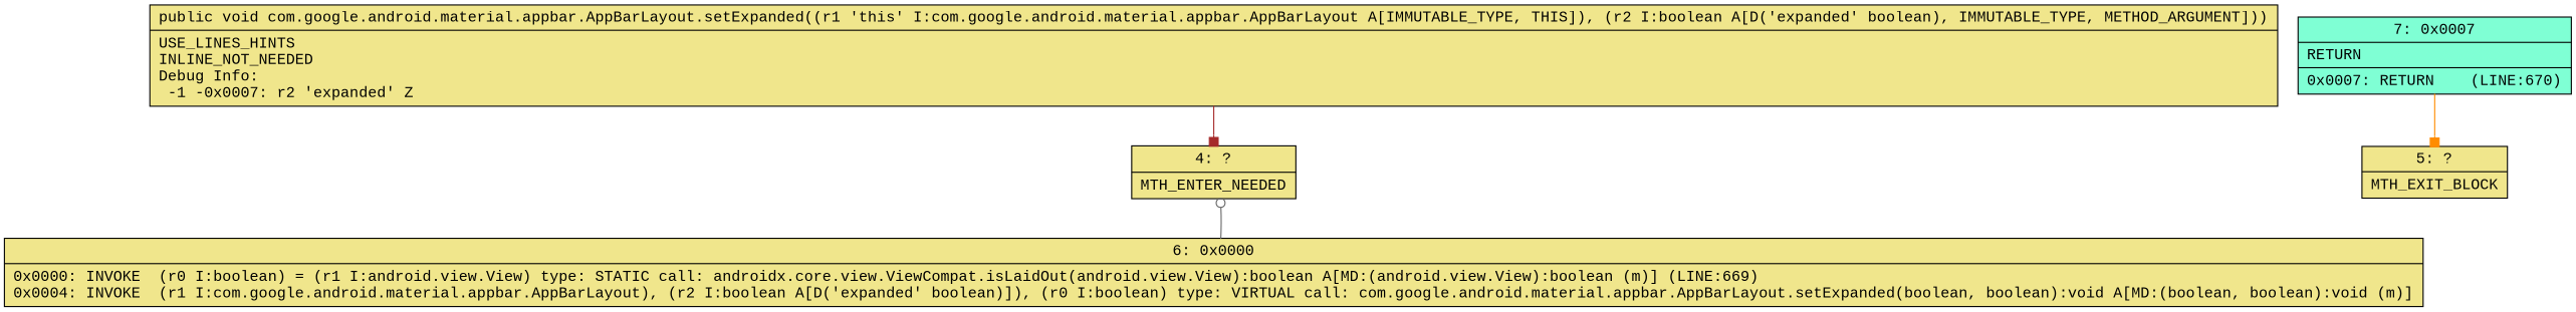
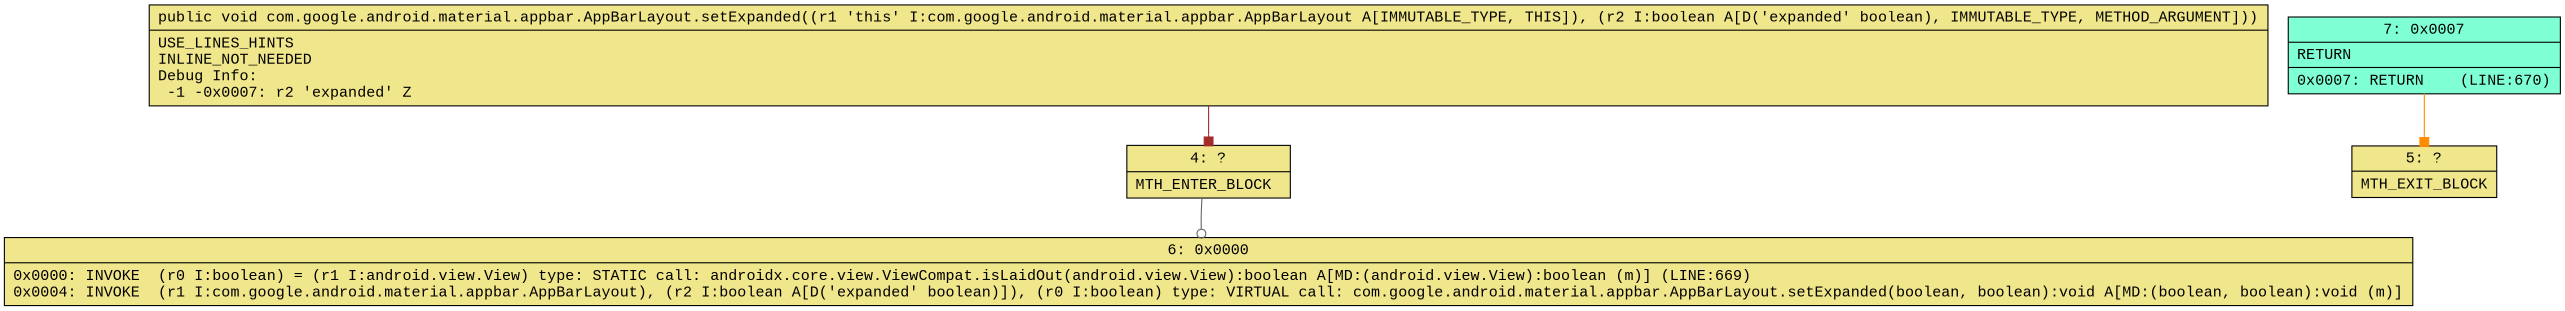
  digraph {
    fontname="Liberation Mono"
    node [fillcolor=khaki fontname="Liberation Mono" shape=record style=filled]
    edge [arrowhead=box fontname="Liberation Mono"]
-   n1 [label="{4\:\ ?|MTH_ENTER_NEEDED\l}"]
+   n1 [label="{4\:\ ?|MTH_ENTER_BLOCK\l}"]
    n2 [label="{6\:\ 0x0000|0x0000: INVOKE  (r0 I:boolean) = (r1 I:android.view.View) type: STATIC call: androidx.core.view.ViewCompat.isLaidOut(android.view.View):boolean A[MD:(android.view.View):boolean (m)] (LINE:669)\l0x0004: INVOKE  (r1 I:com.google.android.material.appbar.AppBarLayout), (r2 I:boolean A[D('expanded' boolean)]), (r0 I:boolean) type: VIRTUAL call: com.google.android.material.appbar.AppBarLayout.setExpanded(boolean, boolean):void A[MD:(boolean, boolean):void (m)]\l}"]
    n3 [fillcolor=aquamarine label="{7\:\ 0x0007|RETURN\l|0x0007: RETURN    (LINE:670)\l}"]
    n4 [label="{5\:\ ?|MTH_EXIT_BLOCK\l}"]
    n5 [label="{public void com.google.android.material.appbar.AppBarLayout.setExpanded((r1 'this' I:com.google.android.material.appbar.AppBarLayout A[IMMUTABLE_TYPE, THIS]), (r2 I:boolean A[D('expanded' boolean), IMMUTABLE_TYPE, METHOD_ARGUMENT]))  | USE_LINES_HINTS\lINLINE_NOT_NEEDED\lDebug Info:\l  \-1 \-0x0007: r2 'expanded' Z\l}"]
-   n2 -> n1 [arrowhead=odot color=gray40]
+   n1 -> n2 [arrowhead=odot color=gray40]
    n3 -> n4 [color=darkorange]
    n5 -> n1 [color=brown]
  }
